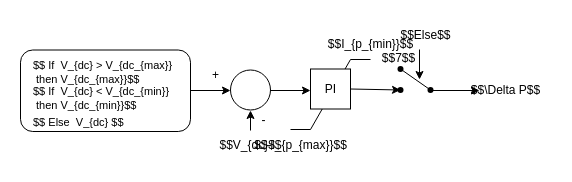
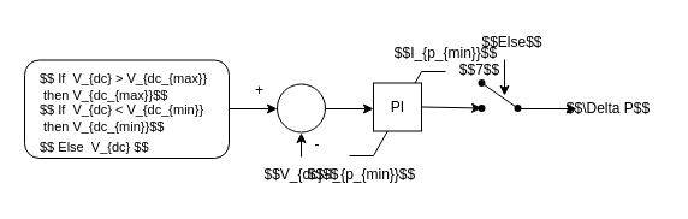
  <mxCell id="0" />
  <mxCell id="1" parent="0" />
  <mxCell id="2" value="" style="rounded=1;whiteSpace=wrap;html=1;" parent="1" vertex="1"><mxGeometry x="20" y="49.5" width="170" height="81.5" as="geometry" /></mxCell>
  <mxCell id="3" value="" style="endArrow=classic;html=1;rounded=0;exitX=1;exitY=0.5;exitDx=0;exitDy=0;" parent="1" edge="1"><mxGeometry width="50" height="50" relative="1" as="geometry"><mxPoint x="190" y="90" as="sourcePoint" /><mxPoint x="230" y="90" as="targetPoint" /></mxGeometry></mxCell>
  <mxCell id="4" value="" style="ellipse;whiteSpace=wrap;html=1;aspect=fixed;" parent="1" vertex="1"><mxGeometry x="230" y="69.5" width="40" height="40" as="geometry" /></mxCell>
  <mxCell id="5" value="" style="endArrow=classic;html=1;rounded=0;" parent="1" edge="1"><mxGeometry width="50" height="50" relative="1" as="geometry"><mxPoint x="250" y="130" as="sourcePoint" /><mxPoint x="250" y="110" as="targetPoint" /></mxGeometry></mxCell>
  <mxCell id="6" value="" style="endArrow=classic;html=1;rounded=0;" parent="1" edge="1"><mxGeometry width="50" height="50" relative="1" as="geometry"><mxPoint x="270" y="90" as="sourcePoint" /><mxPoint x="310" y="90" as="targetPoint" /></mxGeometry></mxCell>
  <mxCell id="7" value="" style="endArrow=none;html=1;rounded=0;" parent="1" edge="1"><mxGeometry width="50" height="50" relative="1" as="geometry"><mxPoint x="290" y="130" as="sourcePoint" /><mxPoint x="290" y="130" as="targetPoint" /><Array as="points"><mxPoint x="290" y="130" /></Array></mxGeometry></mxCell>
  <mxCell id="8" value="$$V_{dc}$$" style="text;html=1;align=center;verticalAlign=middle;resizable=0;points=[];autosize=1;strokeColor=none;fillColor=none;" parent="1" vertex="1"><mxGeometry x="205" y="130" width="90" height="30" as="geometry" /></mxCell>
  <mxCell id="9" value="-" style="text;html=1;align=center;verticalAlign=middle;resizable=0;points=[];autosize=1;strokeColor=none;fillColor=none;" parent="1" vertex="1"><mxGeometry x="248" y="105" width="30" height="30" as="geometry" /></mxCell>
  <mxCell id="10" value="+" style="text;html=1;align=center;verticalAlign=middle;resizable=0;points=[];autosize=1;strokeColor=none;fillColor=none;" parent="1" vertex="1"><mxGeometry x="200" y="60" width="30" height="30" as="geometry" /></mxCell>
  <mxCell id="11" value="$$ If&amp;nbsp; V_{dc} &amp;gt; V_{dc_{max}}&lt;br style=&quot;font-size: 11px;&quot;&gt;&amp;nbsp;then V_{dc_{max}}$$&amp;nbsp;" style="text;html=1;align=left;verticalAlign=middle;resizable=0;points=[];autosize=1;strokeColor=none;fillColor=none;rotation=0;fontSize=11;" parent="1" vertex="1"><mxGeometry x="31" y="52" width="160" height="40" as="geometry" /></mxCell>
  <mxCell id="12" value="" style="endArrow=none;html=1;rounded=0;" parent="1" edge="1"><mxGeometry width="50" height="50" relative="1" as="geometry"><mxPoint x="310" y="129" as="sourcePoint" /><mxPoint x="350" y="59" as="targetPoint" /></mxGeometry></mxCell>
  <mxCell id="13" value="" style="endArrow=none;html=1;rounded=0;" parent="1" edge="1"><mxGeometry width="50" height="50" relative="1" as="geometry"><mxPoint x="370" y="59" as="sourcePoint" /><mxPoint x="350" y="59" as="targetPoint" /></mxGeometry></mxCell>
  <mxCell id="14" value="" style="endArrow=none;html=1;rounded=0;" parent="1" edge="1"><mxGeometry width="50" height="50" relative="1" as="geometry"><mxPoint x="290" y="129" as="sourcePoint" /><mxPoint x="290" y="129" as="targetPoint" /><Array as="points"><mxPoint x="290" y="129" /></Array></mxGeometry></mxCell>
  <mxCell id="15" value="" style="whiteSpace=wrap;html=1;aspect=fixed;" parent="1" vertex="1"><mxGeometry x="310" y="68.5" width="40" height="40" as="geometry" /></mxCell>
  <mxCell id="16" value="PI" style="text;html=1;align=center;verticalAlign=middle;resizable=0;points=[];autosize=1;strokeColor=none;fillColor=none;" parent="1" vertex="1"><mxGeometry x="315" y="73.5" width="30" height="30" as="geometry" /></mxCell>
- <mxCell id="17" value="$$-I_{p_{max}}$$" style="text;html=1;align=center;verticalAlign=middle;resizable=0;points=[];autosize=1;strokeColor=none;fillColor=none;" parent="1" vertex="1"><mxGeometry x="240" y="130" width="120" height="30" as="geometry" /></mxCell>
+ <mxCell id="17" value="$$-I_{p_{min}}$$" style="text;html=1;align=center;verticalAlign=middle;resizable=0;points=[];autosize=1;strokeColor=none;fillColor=none;" parent="1" vertex="1"><mxGeometry x="240" y="130" width="120" height="30" as="geometry" /></mxCell>
  <mxCell id="18" value="" style="endArrow=none;html=1;rounded=0;" parent="1" edge="1"><mxGeometry width="50" height="50" relative="1" as="geometry"><mxPoint x="310" y="129" as="sourcePoint" /><mxPoint x="290" y="129" as="targetPoint" /><Array as="points" /></mxGeometry></mxCell>
  <mxCell id="19" value="$$I_{p_{min}}$$" style="text;html=1;align=center;verticalAlign=middle;resizable=0;points=[];autosize=1;strokeColor=none;fillColor=none;" parent="1" vertex="1"><mxGeometry x="315" y="29" width="110" height="30" as="geometry" /></mxCell>
  <mxCell id="20" value="" style="endArrow=classic;html=1;rounded=0;exitX=1;exitY=0.5;exitDx=0;exitDy=0;" parent="1" source="15" target="21" edge="1"><mxGeometry width="50" height="50" relative="1" as="geometry"><mxPoint x="360" y="90" as="sourcePoint" /><mxPoint x="390" y="89" as="targetPoint" /></mxGeometry></mxCell>
  <mxCell id="21" value="" style="shape=waypoint;sketch=0;fillStyle=solid;size=6;pointerEvents=1;points=[];fillColor=none;resizable=0;rotatable=0;perimeter=centerPerimeter;snapToPoint=1;" parent="1" vertex="1"><mxGeometry x="390" y="79.5" width="20" height="20" as="geometry" /></mxCell>
  <mxCell id="22" value="" style="shape=waypoint;sketch=0;fillStyle=solid;size=6;pointerEvents=1;points=[];fillColor=none;resizable=0;rotatable=0;perimeter=centerPerimeter;snapToPoint=1;" parent="1" vertex="1"><mxGeometry x="390" y="58.5" width="20" height="20" as="geometry" /></mxCell>
  <mxCell id="23" value="" style="endArrow=classic;html=1;rounded=0;" parent="1" edge="1"><mxGeometry width="50" height="50" relative="1" as="geometry"><mxPoint x="429" y="90" as="sourcePoint" /><mxPoint x="479" y="90" as="targetPoint" /></mxGeometry></mxCell>
  <mxCell id="24" value="" style="endArrow=none;html=1;rounded=0;" parent="1" source="25" target="22" edge="1"><mxGeometry width="50" height="50" relative="1" as="geometry"><mxPoint x="420" y="90" as="sourcePoint" /><mxPoint x="350" y="100" as="targetPoint" /></mxGeometry></mxCell>
  <mxCell id="25" value="" style="shape=waypoint;sketch=0;fillStyle=solid;size=6;pointerEvents=1;points=[];fillColor=none;resizable=0;rotatable=0;perimeter=centerPerimeter;snapToPoint=1;" parent="1" vertex="1"><mxGeometry x="420" y="79.5" width="20" height="20" as="geometry" /></mxCell>
  <mxCell id="26" value="" style="endArrow=classic;html=1;rounded=0;" parent="1" edge="1"><mxGeometry width="50" height="50" relative="1" as="geometry"><mxPoint x="419" y="49" as="sourcePoint" /><mxPoint x="419" y="79" as="targetPoint" /></mxGeometry></mxCell>
  <mxCell id="27" value="$$Else$$" style="text;html=1;align=center;verticalAlign=middle;resizable=0;points=[];autosize=1;strokeColor=none;fillColor=none;" parent="1" vertex="1"><mxGeometry x="380" y="20" width="90" height="30" as="geometry" /></mxCell>
  <mxCell id="28" value="$$\Delta P$$" style="text;html=1;align=center;verticalAlign=middle;resizable=0;points=[];autosize=1;strokeColor=none;fillColor=none;" parent="1" vertex="1"><mxGeometry x="460" y="75" width="90" height="30" as="geometry" /></mxCell>
  <mxCell id="29" value="$$ If&amp;nbsp; V_{dc} &amp;lt; V_{dc_{min}}&lt;br style=&quot;font-size: 11px;&quot;&gt;&amp;nbsp;then V_{dc_{min}}$$&amp;nbsp;" style="text;html=1;align=left;verticalAlign=middle;resizable=0;points=[];autosize=1;strokeColor=none;fillColor=none;rotation=0;fontSize=11;" parent="1" vertex="1"><mxGeometry x="31" y="78" width="160" height="40" as="geometry" /></mxCell>
  <mxCell id="30" value="$$ Else&amp;nbsp; V_{dc} $$&amp;nbsp;" style="text;html=1;align=left;verticalAlign=middle;resizable=0;points=[];autosize=1;strokeColor=none;fillColor=none;rotation=0;fontSize=11;" parent="1" vertex="1"><mxGeometry x="31" y="106.5" width="120" height="30" as="geometry" /></mxCell>
  <mxCell id="31" value="$$7$$" style="text;html=1;align=center;verticalAlign=middle;resizable=0;points=[];autosize=1;strokeColor=none;fillColor=none;" vertex="1" parent="1"><mxGeometry x="368" y="43" width="60" height="30" as="geometry" /></mxCell>
